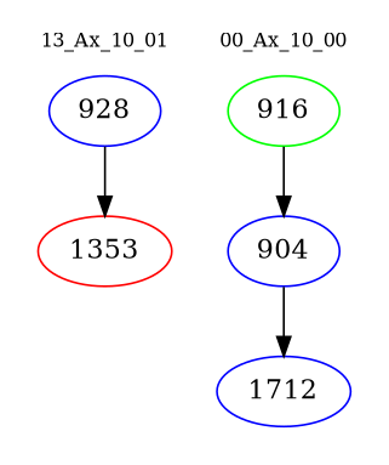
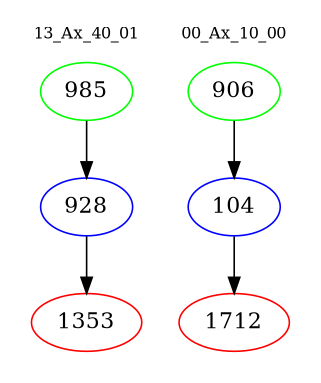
  digraph {
    node [color=green]
    edge [color=black]
+   n1 [label=985]
    n2 [color=blue label=928]
    n3 [color=red label=1353]
-   n4 [label=916]
-   n5 [color=blue label=904]
-   n6 [color=blue label=1712]
+   n4 [label=906]
+   n5 [color=blue label=104]
+   n6 [color=red label=1712]
    subgraph cluster_1 {
      color=white
      fontsize=10
-     label="13_Ax_10_01"
+     label="13_Ax_40_01"
+     n1
      n2
      n3
    }
    subgraph cluster_2 {
      color=white
      fontsize=10
      label="00_Ax_10_00"
      n4
      n5
      n6
    }
+   n1 -> n2
    n2 -> n3
    n4 -> n5
    n5 -> n6
  }
